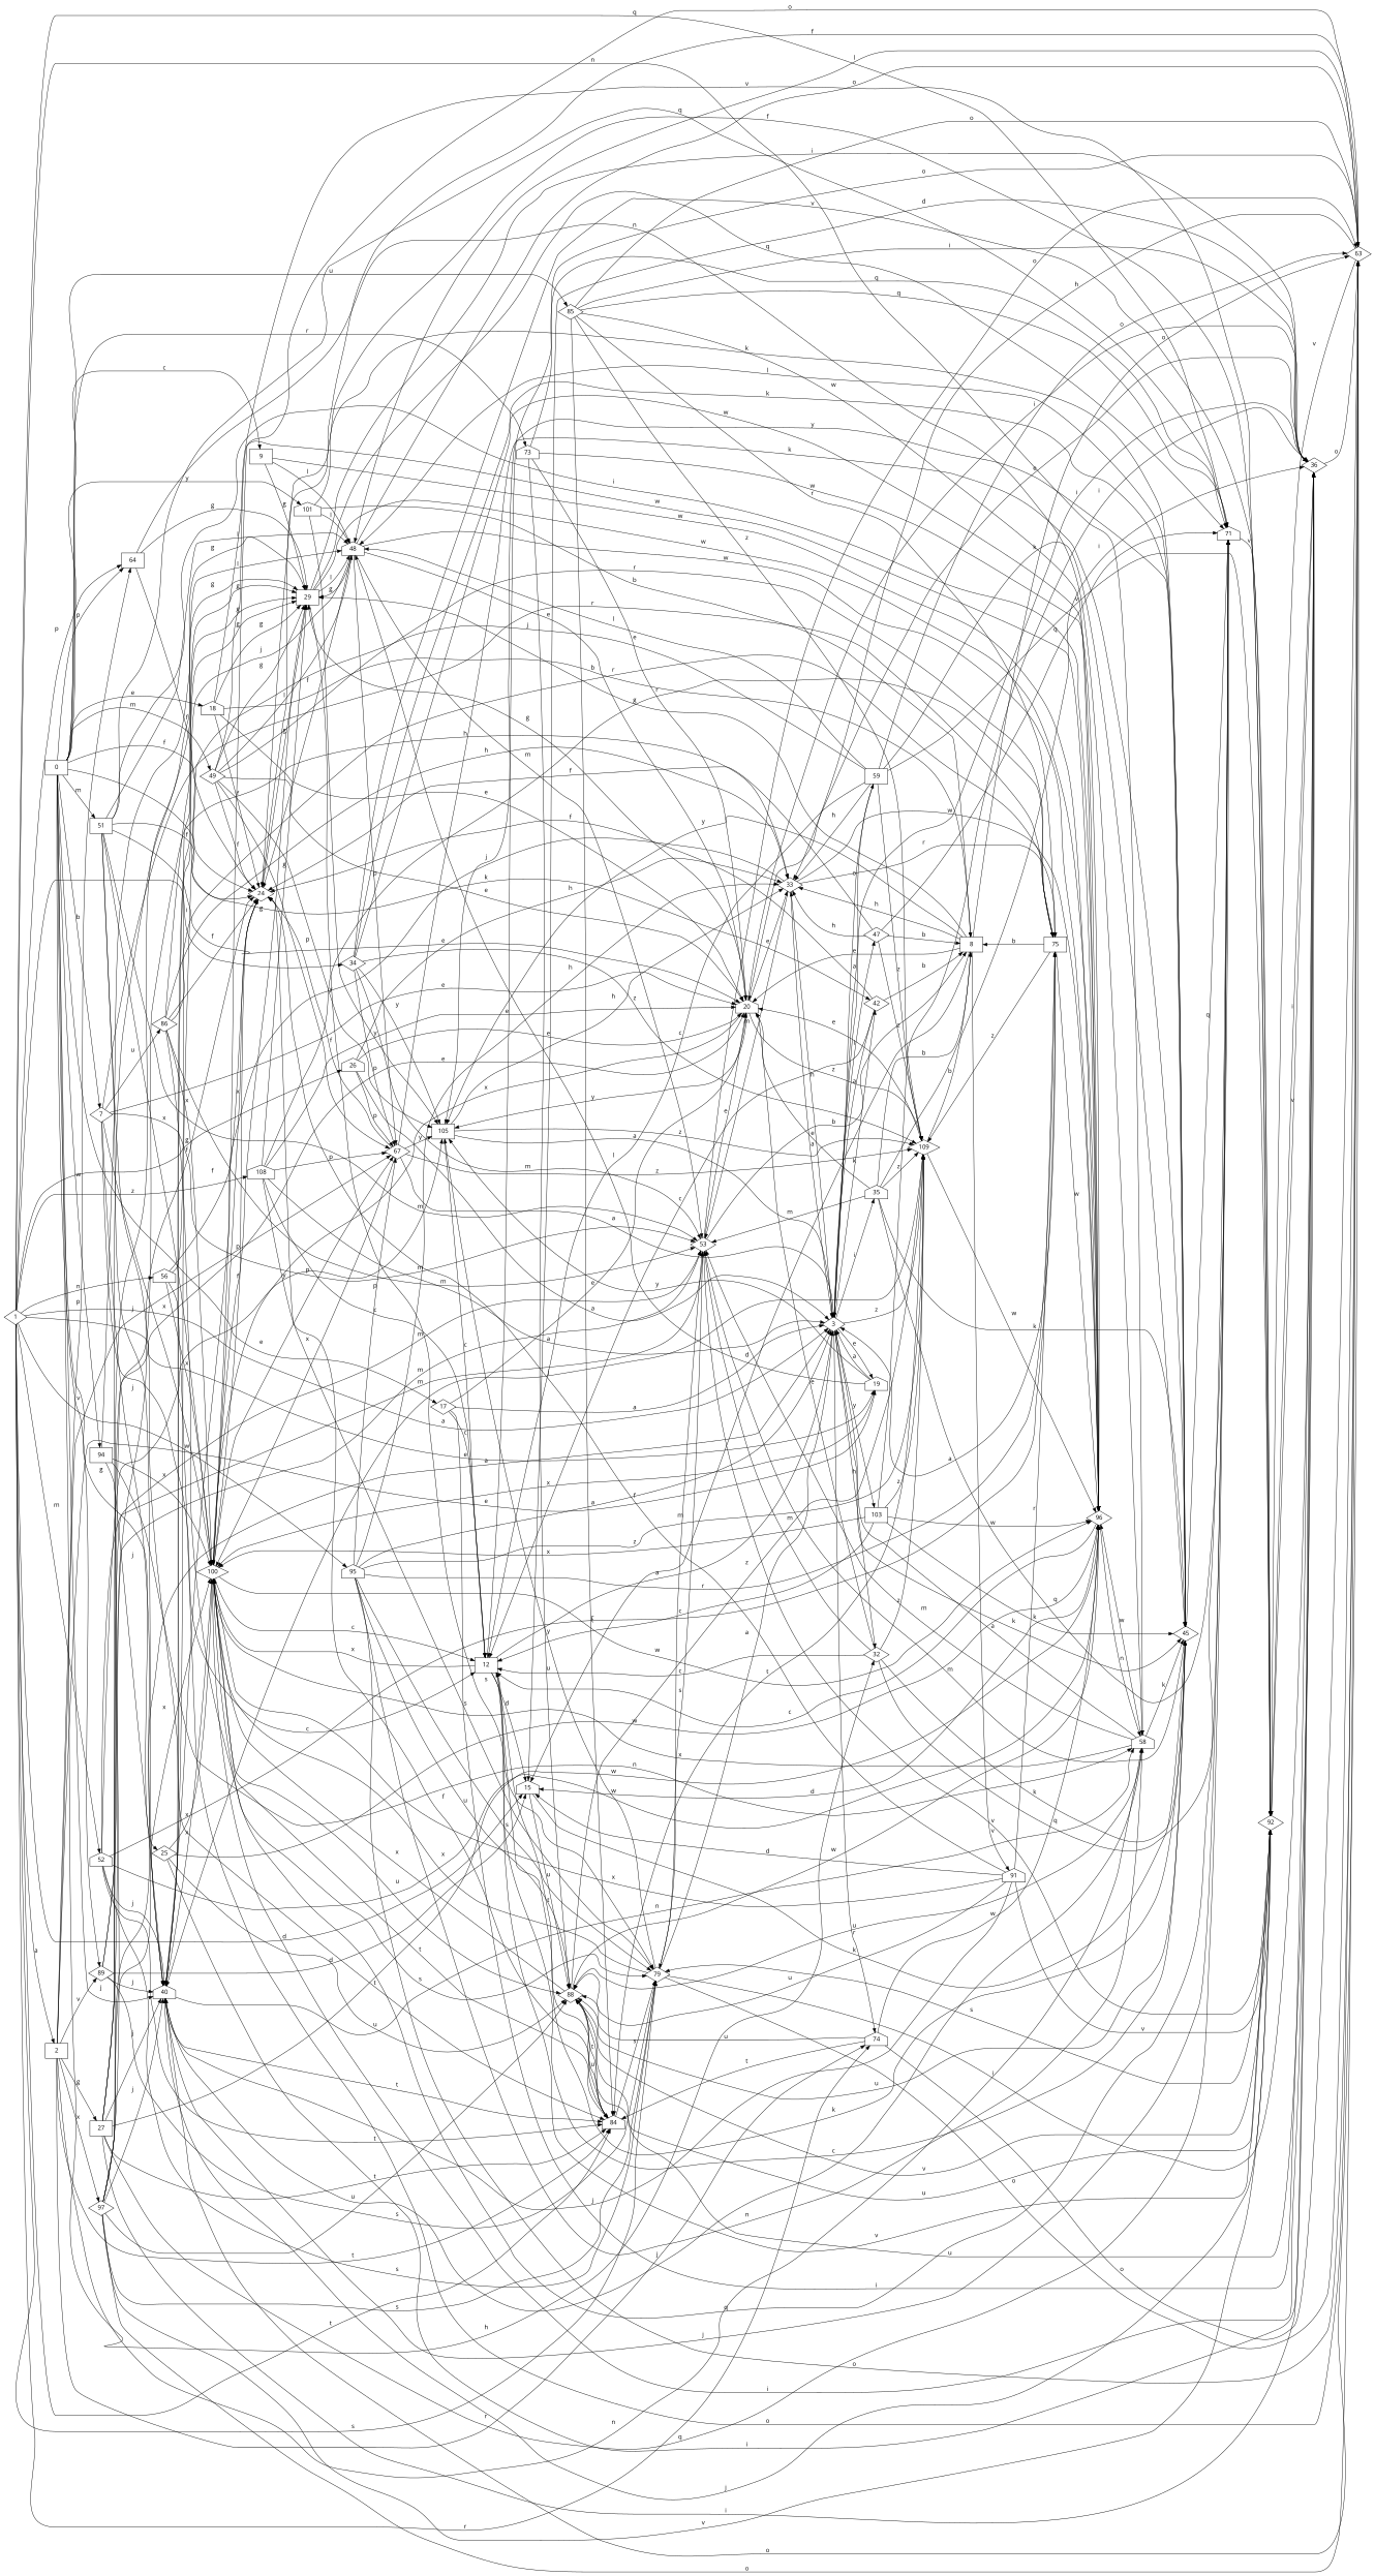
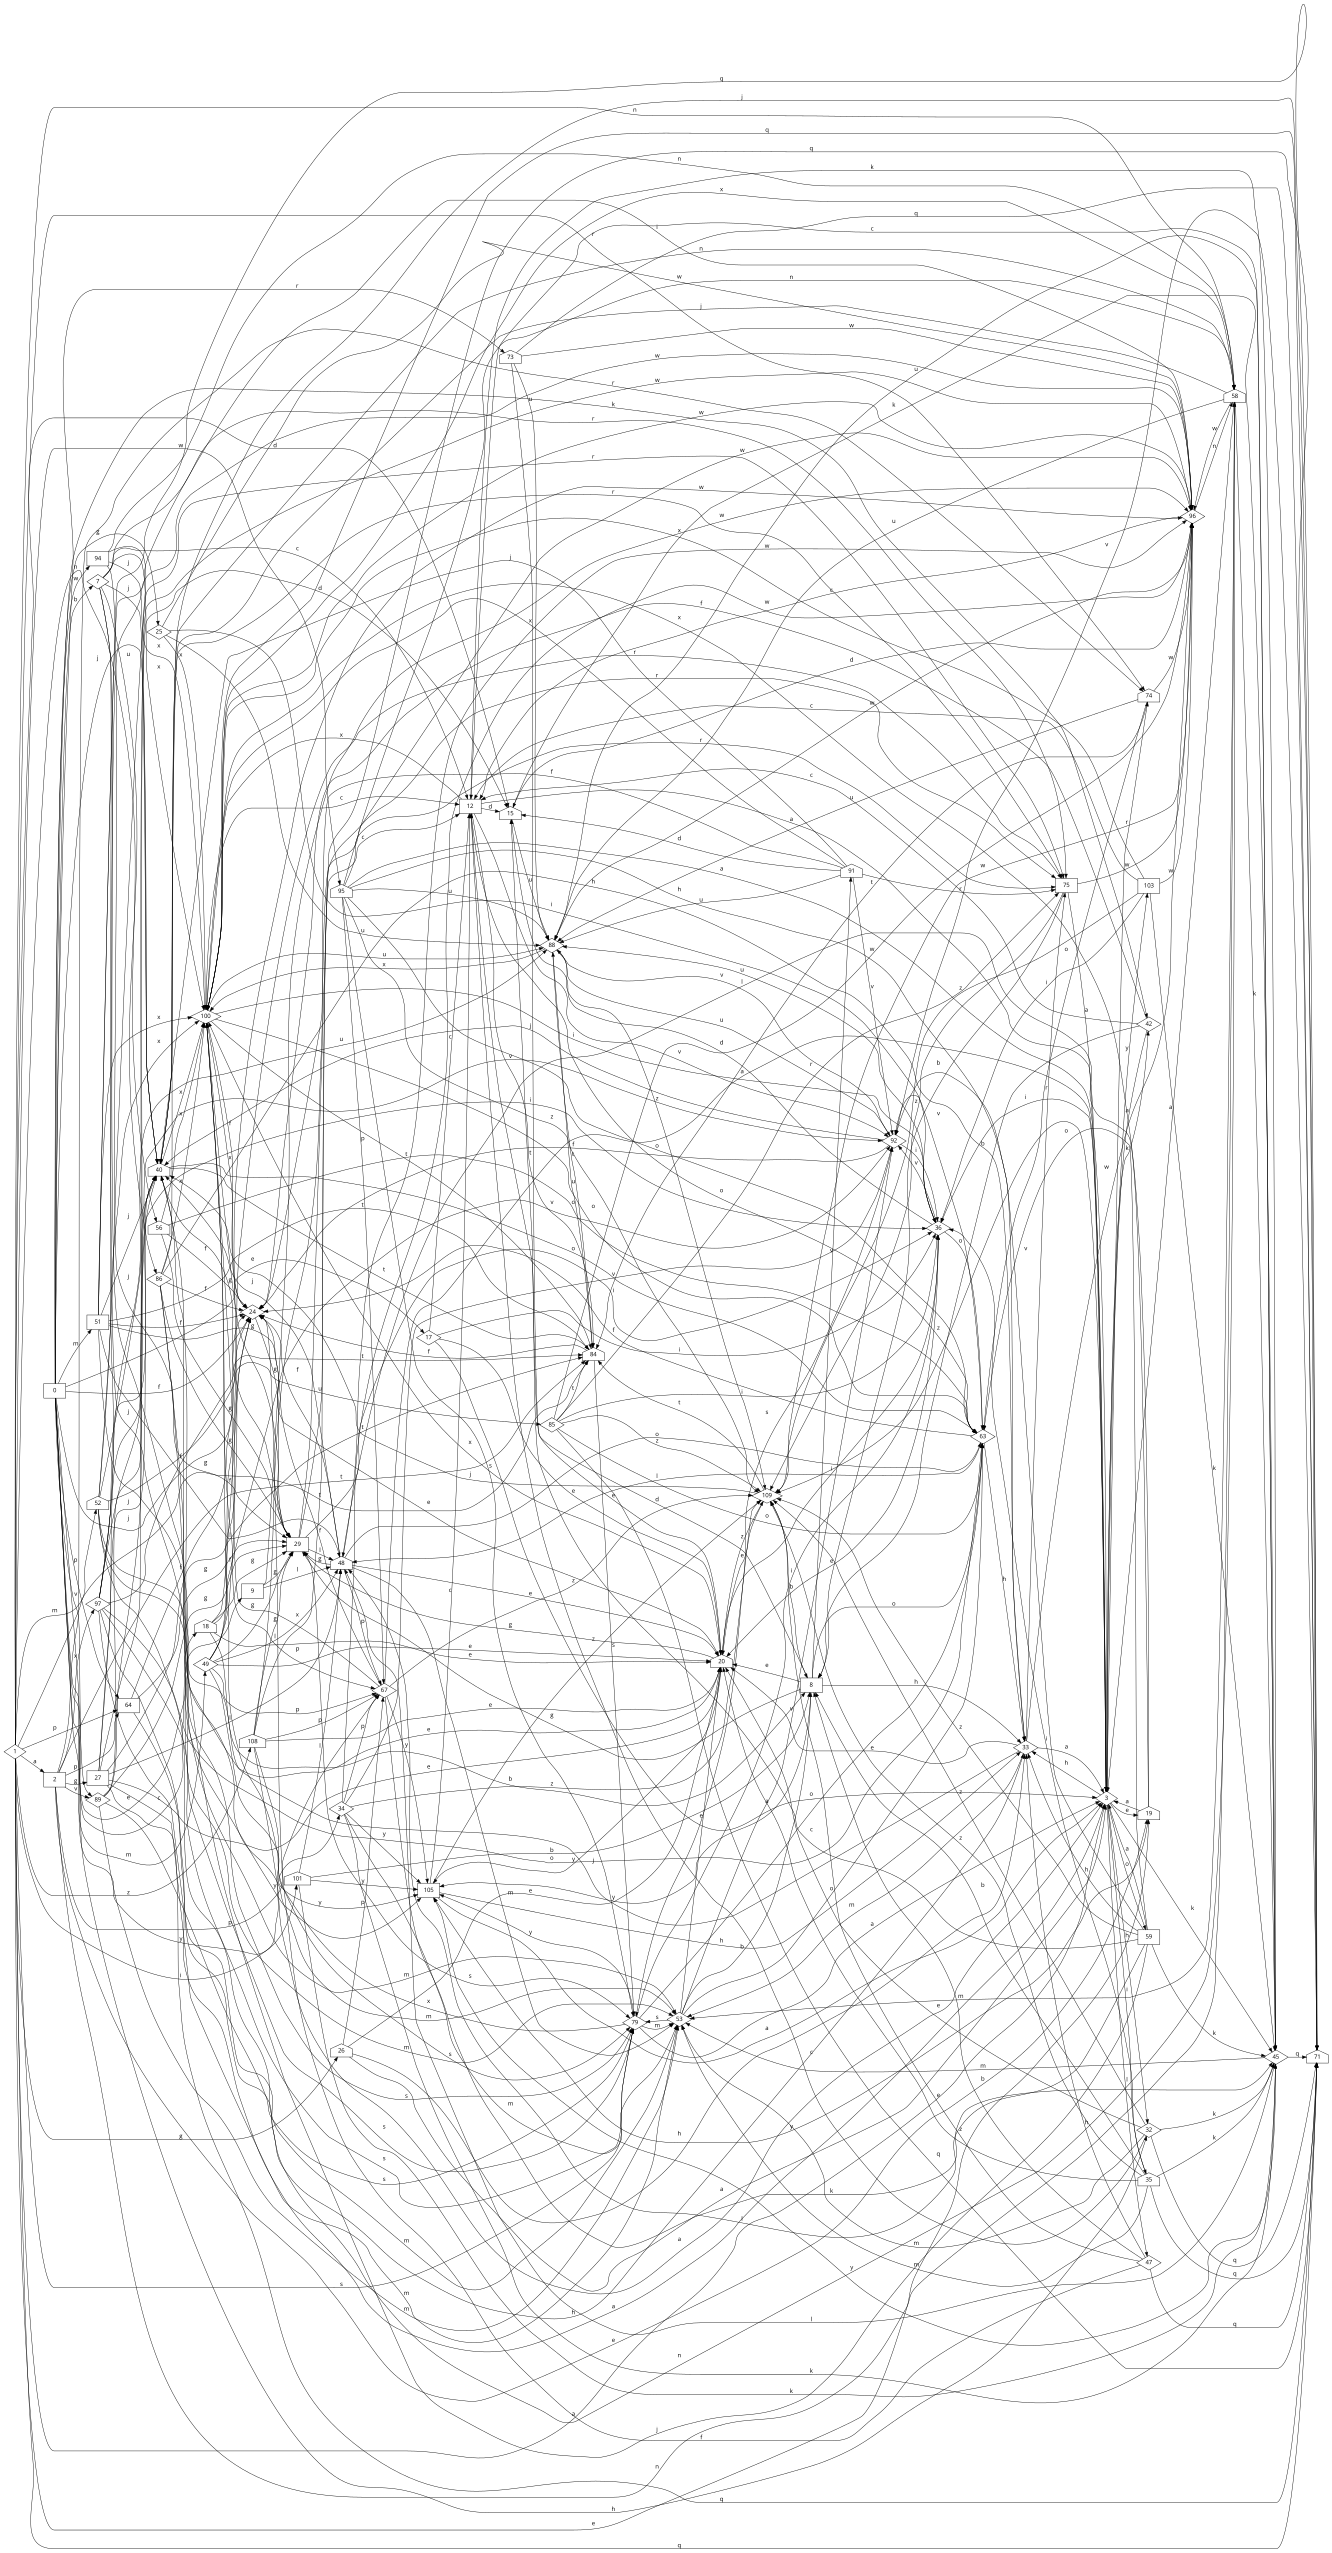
  strict digraph {
    fontname="Open Sans"
    rankdir=LR
    node [fontname="Open Sans" shape=diamond]
    edge [fontname="Open Sans"]
    0 [shape=box]
    7
    9 [shape=box]
    17
    18 [shape=house]
    24
    25
    32
    40 [shape=house]
    42
    49
    51 [shape=box]
    64 [shape=box]
    73 [shape=house]
    85
    89
    94 [shape=box]
    101 [shape=house]
    12 [shape=box]
    20 [shape=house]
    53
    75 [shape=box]
    86
    100
    29 [shape=box]
    48 [shape=house]
    96
    3
    36
    8 [shape=box]
    92
    88
    71 [shape=house]
    45
    109
    58 [shape=house]
    84 [shape=house]
    63
    67
    105 [shape=box]
    n41 [label=15 shape=house]
    79
    1
    2 [shape=box]
    19 [shape=house]
    26 [shape=house]
    34
    52 [shape=house]
    56 [shape=house]
    74 [shape=house]
    95 [shape=house]
    108 [shape=house]
    27 [shape=box]
    97
    33
    35 [shape=house]
    47
    59 [shape=box]
    103 [shape=box]
    91 [shape=house]
    0 -> 7 [label=b]
    0 -> 9 [label=c]
    0 -> 17 [label=e]
    0 -> 18 [label=e]
    0 -> 24 [label=f]
    0 -> 25 [label=g]
    0 -> 32 [label=h]
    0 -> 40 [label=j]
    0 -> 42 [label=k]
    0 -> 49 [label=m]
    0 -> 51 [label=m]
    0 -> 64 [label=p]
    0 -> 73 [label=r]
    0 -> 85 [label=u]
    0 -> 89 [label=v]
    0 -> 94 [label=w]
    0 -> 101 [label=y]
    7 -> 40 [label=j]
    7 -> 12 [label=c]
    7 -> 20 [label=e]
    7 -> 53 [label=m]
    7 -> 75 [label=r]
    7 -> 86 [label=u]
    7 -> 100 [label=x]
    9 -> 29 [label=g]
    9 -> 48 [label=l]
    9 -> 96 [label=w]
    17 -> 12 [label=c]
    17 -> 20 [label=e]
    17 -> 3 [label=a]
    17 -> 36 [label=i]
    18 -> 24 [label=f]
    18 -> 20 [label=e]
    18 -> 29 [label=g]
    18 -> 8 [label=b]
    18 -> 92 [label=v]
    24 -> 100 [label=x]
    24 -> 29 [label=g]
    25 -> 100 [label=x]
    25 -> 96 [label=w]
    25 -> 36 [label=i]
    25 -> 88 [label=u]
    32 -> 12 [label=c]
    32 -> 20 [label=e]
    32 -> 53 [label=m]
    32 -> 71 [label=q]
    32 -> 45 [label=k]
    32 -> 109 [label=z]
    40 -> 100 [label=x]
    40 -> 29 [label=g]
    40 -> 58 [label=n]
    40 -> 84 [label=t]
    40 -> 63 [label=o]
    42 -> 24 [label=f]
    42 -> 12 [label=c]
    42 -> 3 [label=a]
    42 -> 8 [label=b]
    49 -> 24 [label=f]
    49 -> 20 [label=e]
    49 -> 75 [label=r]
    49 -> 29 [label=g]
    49 -> 48 [label=l]
    49 -> 96 [label=w]
    49 -> 67 [label=p]
    49 -> 105 [label=y]
    51 -> 24 [label=f]
    51 -> 40 [label=j]
    51 -> 20 [label=e]
    51 -> 53 [label=m]
    51 -> 100 [label=x]
    51 -> 48 [label=l]
    51 -> 96 [label=i]
    51 -> 71 [label=q]
    51 -> 84 [label=t]
    64 -> 24 [label=f]
    64 -> 29 [label=g]
    64 -> 58 [label=n]
    73 -> 20 [label=e]
    73 -> 96 [label=w]
    73 -> 88 [label=u]
    73 -> 71 [label=q]
    85 -> 75 [label=r]
    85 -> 96 [label=w]
    85 -> 36 [label=i]
    85 -> 71 [label=q]
    85 -> 109 [label=z]
    85 -> 84 [label=t]
    85 -> 63 [label=o]
    89 -> 40 [label=j]
    89 -> 53 [label=m]
    89 -> 29 [label=g]
    89 -> n41 [label=d]
    89 -> 79 [label=s]
    94 -> 40 [label=j]
    94 -> 100 [label=x]
    94 -> 29 [label=g]
    94 -> 58 [label=n]
    101 -> 48 [label=l]
    101 -> 8 [label=b]
    101 -> 45 [label=k]
    101 -> 105 [label=y]
    12 -> 100 [label=x]
    12 -> 3 [label=a]
    12 -> 92 [label=v]
    12 -> 45 [label=k]
    12 -> 84 [label=t]
    12 -> 63 [label=o]
    12 -> n41 [label=d]
    20 -> 100 [label=x]
    20 -> 29 [label=g]
    20 -> 36 [label=i]
    20 -> 109 [label=z]
    20 -> 105 [label=y]
    53 -> 20 [label=e]
    53 -> 8 [label=b]
    53 -> 92 [label=v]
    53 -> 63 [label=o]
    53 -> 79 [label=s]
    75 -> 96 [label=w]
    75 -> 3 [label=a]
    75 -> 8 [label=b]
    75 -> 109 [label=z]
    86 -> 24 [label=f]
    86 -> 53 [label=m]
    86 -> 75 [label=r]
    86 -> 100 [label=x]
    86 -> 29 [label=g]
    86 -> 79 [label=s]
    86 -> 33 [label=h]
    100 -> 24 [label=f]
    100 -> 12 [label=c]
    100 -> 29 [label=g]
    100 -> 96 [label=w]
    100 -> 36 [label=i]
    100 -> 88 [label=u]
    100 -> 71 [label=q]
    100 -> 84 [label=t]
    100 -> 63 [label=o]
    100 -> 67 [label=p]
    29 -> 48 [label=l]
    29 -> 96 [label=w]
    29 -> 36 [label=i]
    29 -> 71 [label=q]
    29 -> 79 [label=s]
    48 -> 24 [label=f]
    48 -> 40 [label=j]
    48 -> 20 [label=e]
    48 -> 53 [label=m]
    48 -> 29 [label=g]
    48 -> 96 [label=w]
    48 -> 63 [label=o]
    48 -> 67 [label=p]
    96 -> 12 [label=c]
    96 -> 58 [label=n]
    96 -> n41 [label=d]
    3 -> 32 [label=h]
    3 -> 42 [label=k]
    3 -> 36 [label=i]
    3 -> 45 [label=k]
    3 -> 109 [label=z]
    3 -> 19 [label=e]
    3 -> 74 [label=r]
    3 -> 33 [label=h]
    3 -> 35 [label=i]
    3 -> 47 [label=l]
    3 -> 59 [label=o]
    3 -> 103 [label=y]
    36 -> 20 [label=e]
    36 -> 92 [label=v]
    36 -> 88 [label=u]
    36 -> 63 [label=o]
    36 -> n41 [label=d]
    8 -> 20 [label=e]
    8 -> 29 [label=g]
    8 -> 63 [label=o]
    8 -> 105 [label=y]
    8 -> n41 [label=d]
    8 -> 33 [label=h]
    8 -> 91 [label=v]
    92 -> 24 [label=f]
    92 -> 40 [label=j]
    92 -> 36 [label=i]
    92 -> 88 [label=u]
    92 -> 79 [label=s]
    88 -> 100 [label=x]
    88 -> 96 [label=w]
    88 -> 92 [label=v]
    88 -> 109 [label=z]
    88 -> 84 [label=t]
    71 -> 40 [label=j]
    71 -> 92 [label=v]
    45 -> 12 [label=c]
    45 -> 53 [label=m]
    45 -> 48 [label=l]
    45 -> 88 [label=u]
    45 -> 71 [label=q]
    45 -> 105 [label=y]
    109 -> 40 [label=j]
    109 -> 20 [label=e]
    109 -> 96 [label=w]
    109 -> 8 [label=b]
    109 -> 84 [label=t]
    58 -> 40 [label=j]
    58 -> 53 [label=m]
    58 -> 100 [label=x]
    58 -> 96 [label=w]
    58 -> 3 [label=a]
    58 -> 88 [label=u]
    58 -> 45 [label=k]
    84 -> 24 [label=f]
    84 -> 88 [label=u]
    84 -> 79 [label=s]
    63 -> 24 [label=f]
    63 -> 48 [label=l]
    63 -> 92 [label=v]
    63 -> 33 [label=h]
    67 -> 24 [label=f]
    67 -> 100 [label=x]
    67 -> 3 [label=a]
    67 -> 45 [label=k]
    67 -> 109 [label=z]
    67 -> 105 [label=y]
    105 -> 12 [label=c]
    105 -> 3 [label=a]
    105 -> 109 [label=z]
    105 -> 33 [label=h]
    n41 -> 88 [label=u]
    n41 -> 45 [label=k]
    79 -> 53 [label=m]
    79 -> 100 [label=x]
    79 -> 3 [label=a]
    79 -> 36 [label=i]
    79 -> 63 [label=o]
    79 -> 105 [label=y]
    1 -> 64 [label=p]
    1 -> 3 [label=a]
    1 -> 71 [label=q]
    1 -> 58 [label=n]
    1 -> 84 [label=t]
    1 -> n41 [label=d]
    1 -> 79 [label=s]
    1 -> 2 [label=a]
    1 -> 19 [label=e]
    1 -> 26 [label=g]
    1 -> 34 [label=i]
    1 -> 52 [label=m]
    1 -> 56 [label=n]
    1 -> 74 [label=r]
    1 -> 95 [label=w]
    1 -> 108 [label=z]
    2 -> 64 [label=p]
    2 -> 89 [label=v]
    2 -> 58 [label=n]
    2 -> 84 [label=t]
    2 -> 67 [label=p]
    2 -> 19 [label=e]
    2 -> 74 [label=r]
    2 -> 27 [label=g]
    2 -> 97 [label=x]
    19 -> 100 [label=x]
    19 -> 48 [label=l]
    19 -> 3 [label=a]
    19 -> 105 [label=y]
    26 -> 20 [label=e]
    26 -> 3 [label=a]
    26 -> 67 [label=p]
    26 -> 33 [label=h]
    34 -> 53 [label=m]
    34 -> 96 [label=w]
    34 -> 92 [label=v]
    34 -> 45 [label=k]
    34 -> 109 [label=z]
    34 -> 67 [label=p]
    34 -> 105 [label=y]
    52 -> 40 [label=j]
    52 -> 53 [label=m]
    52 -> 75 [label=r]
    52 -> 96 [label=w]
    52 -> 84 [label=t]
    52 -> 105 [label=y]
    52 -> 79 [label=s]
    56 -> 24 [label=f]
    56 -> 100 [label=x]
    56 -> 29 [label=g]
    56 -> 63 [label=o]
    74 -> 96 [label=w]
    74 -> 88 [label=u]
    74 -> 84 [label=t]
    74 -> 63 [label=o]
    95 -> 75 [label=r]
    95 -> 3 [label=a]
    95 -> 88 [label=u]
    95 -> 109 [label=z]
    95 -> 58 [label=n]
    95 -> 63 [label=o]
    95 -> 67 [label=p]
    95 -> 79 [label=s]
    95 -> 33 [label=h]
    108 -> 12 [label=c]
    108 -> 20 [label=e]
    108 -> 75 [label=r]
    108 -> 29 [label=g]
    108 -> 3 [label=a]
    108 -> 67 [label=p]
    108 -> 79 [label=s]
    27 -> 40 [label=j]
    27 -> 20 [label=e]
    27 -> 53 [label=m]
    27 -> 48 [label=l]
    27 -> 96 [label=w]
    27 -> 36 [label=i]
    27 -> 71 [label=q]
    27 -> 84 [label=t]
    97 -> 24 [label=f]
    97 -> 40 [label=j]
    97 -> 100 [label=x]
    97 -> 3 [label=a]
    97 -> 92 [label=v]
    97 -> 88 [label=u]
    97 -> 63 [label=o]
    97 -> 79 [label=s]
    97 -> 33 [label=h]
    33 -> 40 [label=j]
-   20 -> 33 [label=e]
+   33 -> 20 [label=e]
    33 -> 53 [label=m]
    33 -> 75 [label=r]
    33 -> 96 [label=w]
    33 -> 3 [label=a]
    35 -> 20 [label=e]
    35 -> 53 [label=m]
    35 -> 36 [label=i]
    35 -> 8 [label=b]
    35 -> 71 [label=q]
    35 -> 45 [label=k]
    35 -> 109 [label=z]
    47 -> 24 [label=f]
    47 -> 8 [label=b]
    47 -> 71 [label=q]
    47 -> 109 [label=z]
    47 -> 33 [label=h]
    59 -> 40 [label=j]
    59 -> 12 [label=c]
    59 -> 48 [label=l]
    59 -> 3 [label=a]
    59 -> 92 [label=v]
    59 -> 45 [label=k]
    59 -> 109 [label=z]
    59 -> 63 [label=o]
    59 -> 33 [label=h]
    103 -> 12 [label=c]
    103 -> 100 [label=x]
    103 -> 96 [label=w]
    103 -> 36 [label=i]
    103 -> 45 [label=k]
    103 -> 109 [label=z]
    91 -> 24 [label=f]
    91 -> 40 [label=j]
    91 -> 75 [label=r]
    91 -> 100 [label=x]
    91 -> 92 [label=v]
    91 -> 88 [label=u]
    91 -> n41 [label=d]
  }
